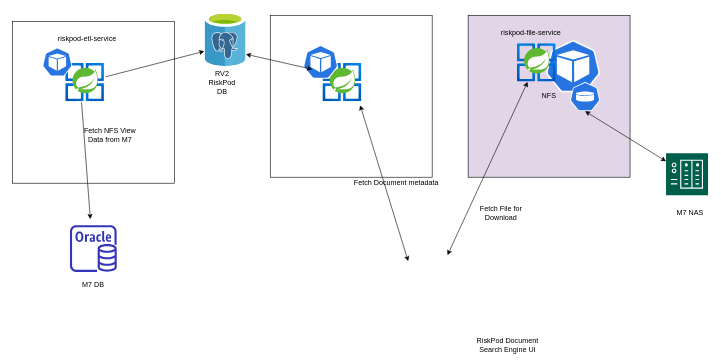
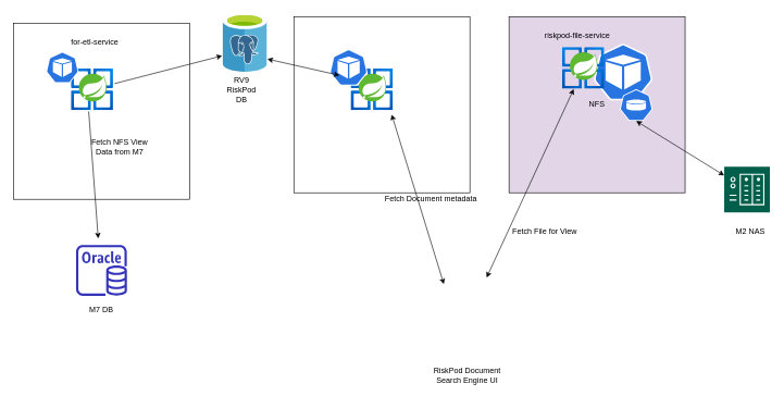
  <mxCell id="0" />
  <mxCell id="1" parent="0" />
  <mxCell id="2" value="" style="whiteSpace=wrap;html=1;aspect=fixed;" vertex="1" parent="1"><mxGeometry x="20" y="35" width="270" height="270" as="geometry" /></mxCell>
  <mxCell id="3" value="" style="whiteSpace=wrap;html=1;aspect=fixed;" vertex="1" parent="1"><mxGeometry x="450" y="25" width="270" height="270" as="geometry" /></mxCell>
- <mxCell id="4" value="riskpod-etl-service" style="text;html=1;strokeColor=none;fillColor=none;align=center;verticalAlign=middle;whiteSpace=wrap;rounded=0;" vertex="1" parent="1"><mxGeometry x="70" y="55" width="150" height="20" as="geometry" /></mxCell>
+ <mxCell id="4" value="for-etl-service" style="text;html=1;strokeColor=none;fillColor=none;align=center;verticalAlign=middle;whiteSpace=wrap;rounded=0;" vertex="1" parent="1"><mxGeometry x="70" y="55" width="150" height="20" as="geometry" /></mxCell>
  <mxCell id="5" value="NFS" style="whiteSpace=wrap;html=1;aspect=fixed;fillColor=#e1d5e7;" vertex="1" parent="1"><mxGeometry x="780" y="25" width="270" height="270" as="geometry" /></mxCell>
  <mxCell id="6" value="riskpod-file-service" style="text;html=1;strokeColor=none;fillColor=none;align=center;verticalAlign=middle;whiteSpace=wrap;rounded=0;" vertex="1" parent="1"><mxGeometry x="810" y="45" width="150" height="20" as="geometry" /></mxCell>
  <mxCell id="7" value="" style="outlineConnect=0;fontColor=#232F3E;gradientColor=none;fillColor=#3334B9;strokeColor=none;dashed=0;verticalLabelPosition=bottom;verticalAlign=top;align=center;html=1;fontSize=12;fontStyle=0;aspect=fixed;pointerEvents=1;shape=mxgraph.aws4.rds_oracle_instance;" vertex="1" parent="1"><mxGeometry x="116" y="375" width="78" height="78" as="geometry" /></mxCell>
  <mxCell id="8" value="M7 DB" style="text;html=1;strokeColor=none;fillColor=none;align=center;verticalAlign=middle;whiteSpace=wrap;rounded=0;" vertex="1" parent="1"><mxGeometry x="135" y="465" width="40" height="20" as="geometry" /></mxCell>
  <mxCell id="9" value="" style="aspect=fixed;html=1;points=[];align=center;image;fontSize=12;image=img/lib/azure2/compute/Azure_Spring_Cloud.svg;" vertex="1" parent="1"><mxGeometry x="107" y="105" width="68" height="64" as="geometry" /></mxCell>
  <mxCell id="10" value="" style="aspect=fixed;html=1;points=[];align=center;image;fontSize=12;image=img/lib/mscae/Azure_Database_for_PostgreSQL_servers.svg;" vertex="1" parent="1"><mxGeometry x="341" y="20" width="68.4" height="90" as="geometry" /></mxCell>
  <mxCell id="11" value="" style="endArrow=classic;html=1;exitX=0.417;exitY=1.021;exitDx=0;exitDy=0;exitPerimeter=0;" edge="1" parent="1" source="9"><mxGeometry width="50" height="50" relative="1" as="geometry"><mxPoint x="125" y="185" as="sourcePoint" /><mxPoint x="150" y="365" as="targetPoint" /></mxGeometry></mxCell>
  <mxCell id="12" value="Fetch NFS View Data from M7" style="text;html=1;strokeColor=none;fillColor=none;align=center;verticalAlign=middle;whiteSpace=wrap;rounded=0;" vertex="1" parent="1"><mxGeometry x="135" y="215" width="96" height="20" as="geometry" /></mxCell>
  <mxCell id="13" value="" style="endArrow=classic;html=1;exitX=0.417;exitY=1.021;exitDx=0;exitDy=0;exitPerimeter=0;" edge="1" parent="1"><mxGeometry width="50" height="50" relative="1" as="geometry"><mxPoint x="174.996" y="127.674" as="sourcePoint" /><mxPoint x="340" y="85" as="targetPoint" /></mxGeometry></mxCell>
- <mxCell id="14" value="RV2 RiskPod DB" style="text;html=1;strokeColor=none;fillColor=none;align=center;verticalAlign=middle;whiteSpace=wrap;rounded=0;" vertex="1" parent="1"><mxGeometry x="350" y="127" width="40" height="20" as="geometry" /></mxCell>
+ <mxCell id="14" value="RV9 RiskPod DB" style="text;html=1;strokeColor=none;fillColor=none;align=center;verticalAlign=middle;whiteSpace=wrap;rounded=0;" vertex="1" parent="1"><mxGeometry x="350" y="127" width="40" height="20" as="geometry" /></mxCell>
  <mxCell id="15" value="" style="html=1;dashed=0;whitespace=wrap;fillColor=#2875E2;strokeColor=#ffffff;points=[[0.005,0.63,0],[0.1,0.2,0],[0.9,0.2,0],[0.5,0,0],[0.995,0.63,0],[0.72,0.99,0],[0.5,1,0],[0.28,0.99,0]];shape=mxgraph.kubernetes.icon;prIcon=pod" vertex="1" parent="1"><mxGeometry x="70" y="79" width="50" height="48" as="geometry" /></mxCell>
  <mxCell id="16" value="" style="aspect=fixed;html=1;points=[];align=center;image;fontSize=12;image=img/lib/azure2/compute/Azure_Spring_Cloud.svg;" vertex="1" parent="1"><mxGeometry x="536" y="105" width="68" height="64" as="geometry" /></mxCell>
  <mxCell id="17" value="" style="html=1;dashed=0;whitespace=wrap;fillColor=#2875E2;strokeColor=#ffffff;points=[[0.005,0.63,0],[0.1,0.2,0],[0.9,0.2,0],[0.5,0,0],[0.995,0.63,0],[0.72,0.99,0],[0.5,1,0],[0.28,0.99,0]];shape=mxgraph.kubernetes.icon;prIcon=pod" vertex="1" parent="1"><mxGeometry x="194" y="75" width="680" height="56" as="geometry" /></mxCell>
  <mxCell id="18" value="" style="endArrow=classic;startArrow=classic;html=1;" edge="1" parent="1"><mxGeometry width="50" height="50" relative="1" as="geometry"><mxPoint x="409.4" y="90" as="sourcePoint" /><mxPoint x="520" y="115" as="targetPoint" /></mxGeometry></mxCell>
  <mxCell id="19" value="" style="shape=image;html=1;verticalAlign=top;verticalLabelPosition=bottom;labelBackgroundColor=#ffffff;imageAspect=0;aspect=fixed;image=https://cdn1.iconfinder.com/data/icons/unicons-line-vol-5/24/react-128.png" vertex="1" parent="1"><mxGeometry x="652" y="425" width="128" height="128" as="geometry" /></mxCell>
- <mxCell id="20" value="RiskPod Document Search Engine UI" style="text;html=1;strokeColor=none;fillColor=none;align=center;verticalAlign=middle;whiteSpace=wrap;rounded=0;" vertex="1" parent="1"><mxGeometry x="776" y="565" width="140" height="20" as="geometry" /></mxCell>
+ <mxCell id="20" value="RiskPod Document Search Engine UI" style="text;html=1;strokeColor=none;fillColor=none;align=center;verticalAlign=middle;whiteSpace=wrap;rounded=0;" vertex="1" parent="1"><mxGeometry x="646" y="565" width="140" height="20" as="geometry" /></mxCell>
  <mxCell id="21" value="" style="endArrow=classic;startArrow=classic;html=1;" edge="1" parent="1"><mxGeometry width="50" height="50" relative="1" as="geometry"><mxPoint x="680" y="435" as="sourcePoint" /><mxPoint x="600" y="175" as="targetPoint" /></mxGeometry></mxCell>
  <mxCell id="22" value="Fetch Document metadata" style="text;html=1;align=center;verticalAlign=middle;resizable=0;points=[];autosize=1;strokeColor=none;" vertex="1" parent="1"><mxGeometry x="580" y="295" width="160" height="20" as="geometry" /></mxCell>
  <mxCell id="23" value="" style="pointerEvents=1;shadow=0;dashed=0;html=1;strokeColor=none;fillColor=#005F4B;labelPosition=center;verticalLabelPosition=bottom;verticalAlign=top;align=center;outlineConnect=0;shape=mxgraph.veeam2.nas;" vertex="1" parent="1"><mxGeometry x="1110" y="255" width="70" height="70" as="geometry" /></mxCell>
- <mxCell id="24" value="M7 NAS" style="text;html=1;align=center;verticalAlign=middle;resizable=0;points=[];autosize=1;strokeColor=none;" vertex="1" parent="1"><mxGeometry x="1120" y="345" width="60" height="20" as="geometry" /></mxCell>
+ <mxCell id="24" value="M2 NAS" style="text;html=1;align=center;verticalAlign=middle;resizable=0;points=[];autosize=1;strokeColor=none;" vertex="1" parent="1"><mxGeometry x="1120" y="345" width="60" height="20" as="geometry" /></mxCell>
  <mxCell id="25" value="" style="html=1;dashed=0;whitespace=wrap;fillColor=#2875E2;strokeColor=#ffffff;points=[[0.005,0.63,0],[0.1,0.2,0],[0.9,0.2,0],[0.5,0,0],[0.995,0.63,0],[0.72,0.99,0],[0.5,1,0],[0.28,0.99,0]];shape=mxgraph.kubernetes.icon;prIcon=pod" vertex="1" parent="1"><mxGeometry x="910" y="65" width="90" height="90" as="geometry" /></mxCell>
  <mxCell id="26" value="" style="html=1;dashed=0;whitespace=wrap;fillColor=#2875E2;strokeColor=#ffffff;points=[[0.005,0.63,0],[0.1,0.2,0],[0.9,0.2,0],[0.5,0,0],[0.995,0.63,0],[0.72,0.99,0],[0.5,1,0],[0.28,0.99,0]];shape=mxgraph.kubernetes.icon;prIcon=pv" vertex="1" parent="1"><mxGeometry x="950" y="136" width="50" height="49" as="geometry" /></mxCell>
  <mxCell id="27" value="" style="endArrow=classic;startArrow=classic;html=1;entryX=0.5;entryY=1;entryDx=0;entryDy=0;entryPerimeter=0;" edge="1" parent="1" source="23" target="26"><mxGeometry width="50" height="50" relative="1" as="geometry"><mxPoint x="940" y="245" as="sourcePoint" /><mxPoint x="990" y="195" as="targetPoint" /></mxGeometry></mxCell>
  <mxCell id="28" value="" style="aspect=fixed;html=1;points=[];align=center;image;fontSize=12;image=img/lib/azure2/compute/Azure_Spring_Cloud.svg;" vertex="1" parent="1"><mxGeometry x="860" y="72" width="68" height="64" as="geometry" /></mxCell>
  <mxCell id="29" value="" style="endArrow=classic;startArrow=classic;html=1;" edge="1" parent="1" source="19" target="28"><mxGeometry width="50" height="50" relative="1" as="geometry"><mxPoint x="760" y="445" as="sourcePoint" /><mxPoint x="680" y="185" as="targetPoint" /></mxGeometry></mxCell>
- <mxCell id="30" value="Fetch File for Download" style="text;html=1;strokeColor=none;fillColor=none;align=center;verticalAlign=middle;whiteSpace=wrap;rounded=0;" vertex="1" parent="1"><mxGeometry x="780" y="345" width="110" height="20" as="geometry" /></mxCell>
+ <mxCell id="30" value="Fetch File for View" style="text;html=1;strokeColor=none;fillColor=none;align=center;verticalAlign=middle;whiteSpace=wrap;rounded=0;" vertex="1" parent="1"><mxGeometry x="780" y="345" width="110" height="20" as="geometry" /></mxCell>
